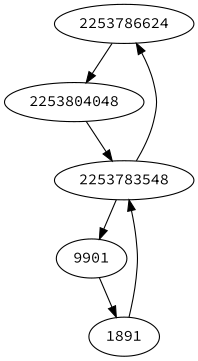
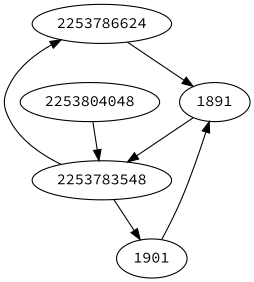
  strict digraph {
    fontname="Source Code Pro"
    node [fontname="Source Code Pro"]
    edge [fontname="Source Code Pro"]
    2253786624
    2253804048
    n3 [label=2253783548]
    1891
-   1901 [label=9901]
-   2253786624 -> 2253804048
+   1901
+   2253786624 -> 1891
    2253804048 -> n3
    n3 -> 2253786624
    n3 -> 1901
    1891 -> n3
    1901 -> 1891
  }
